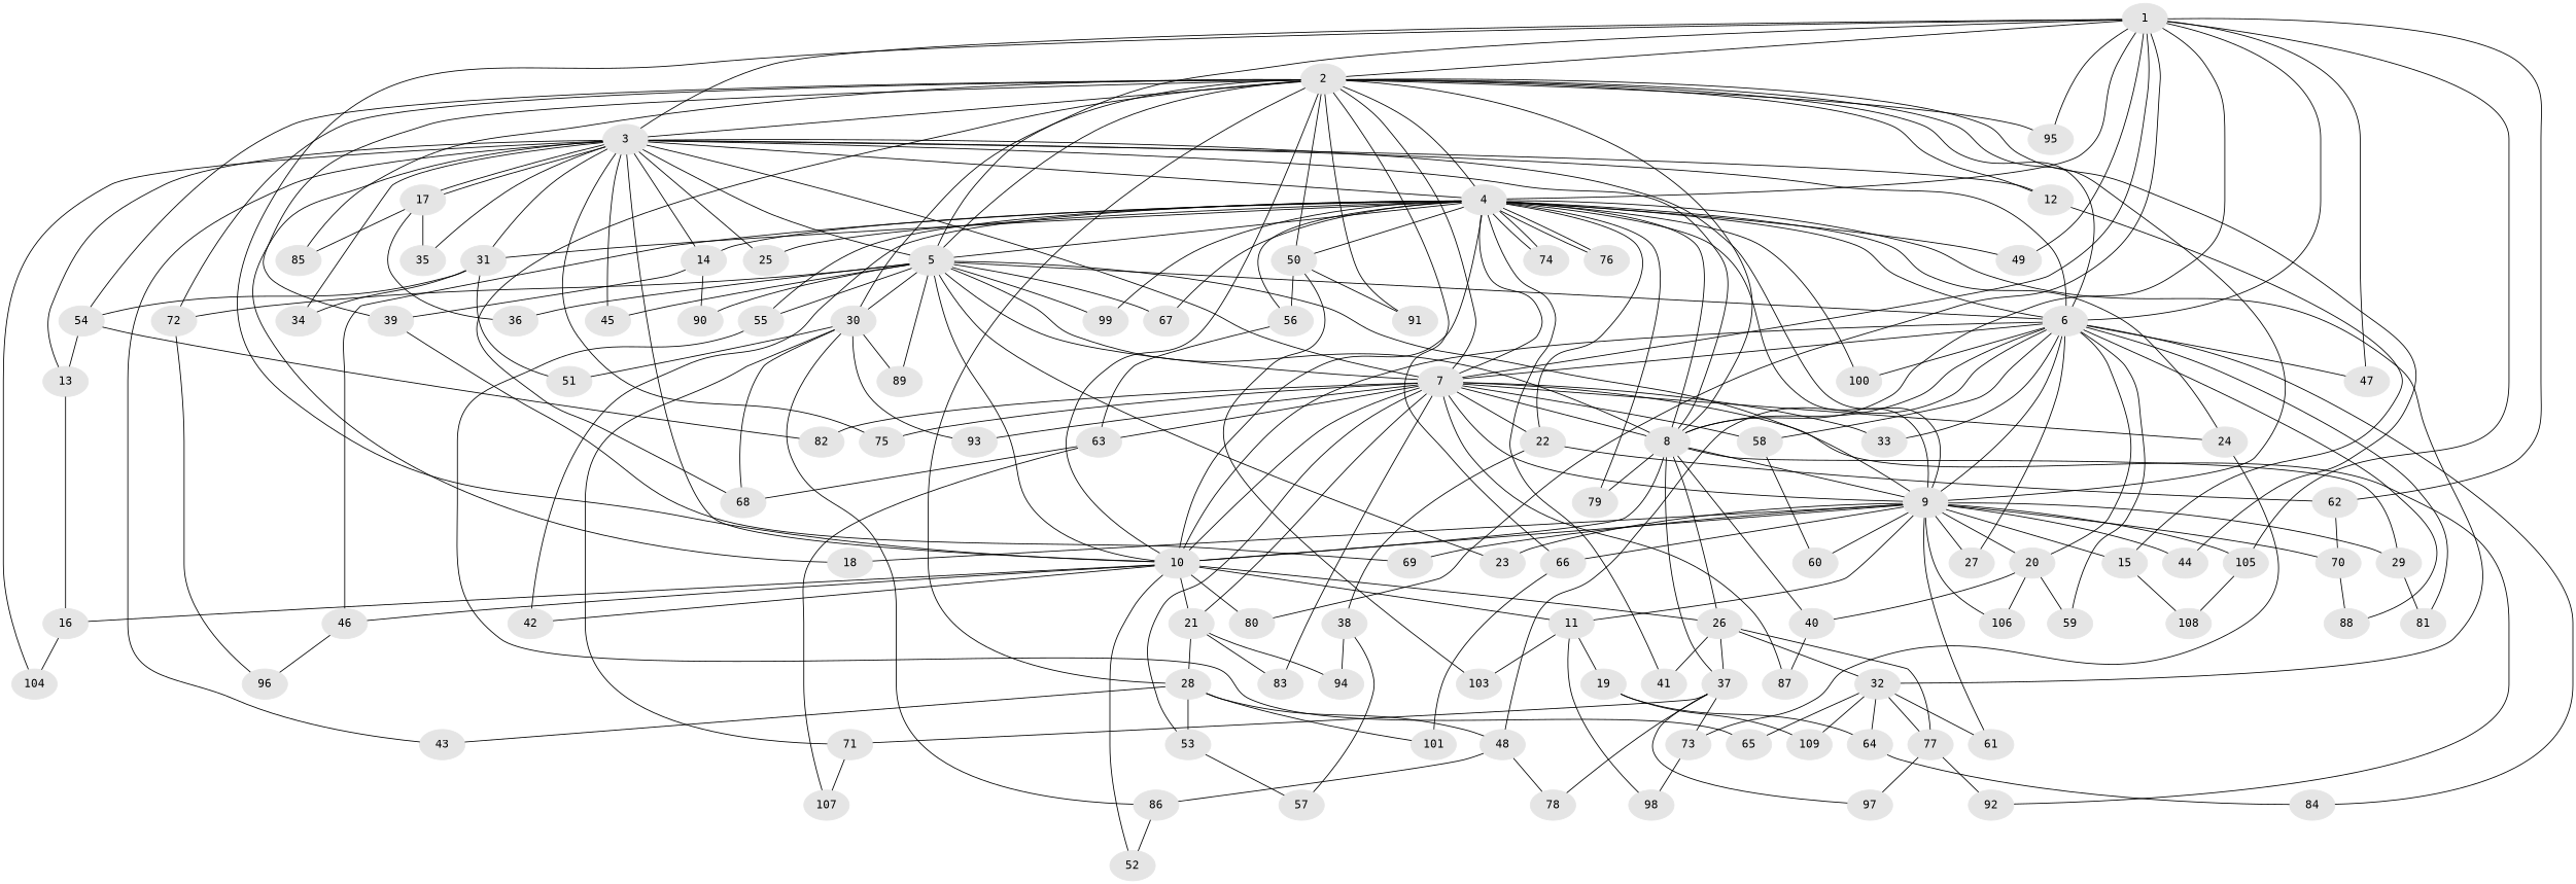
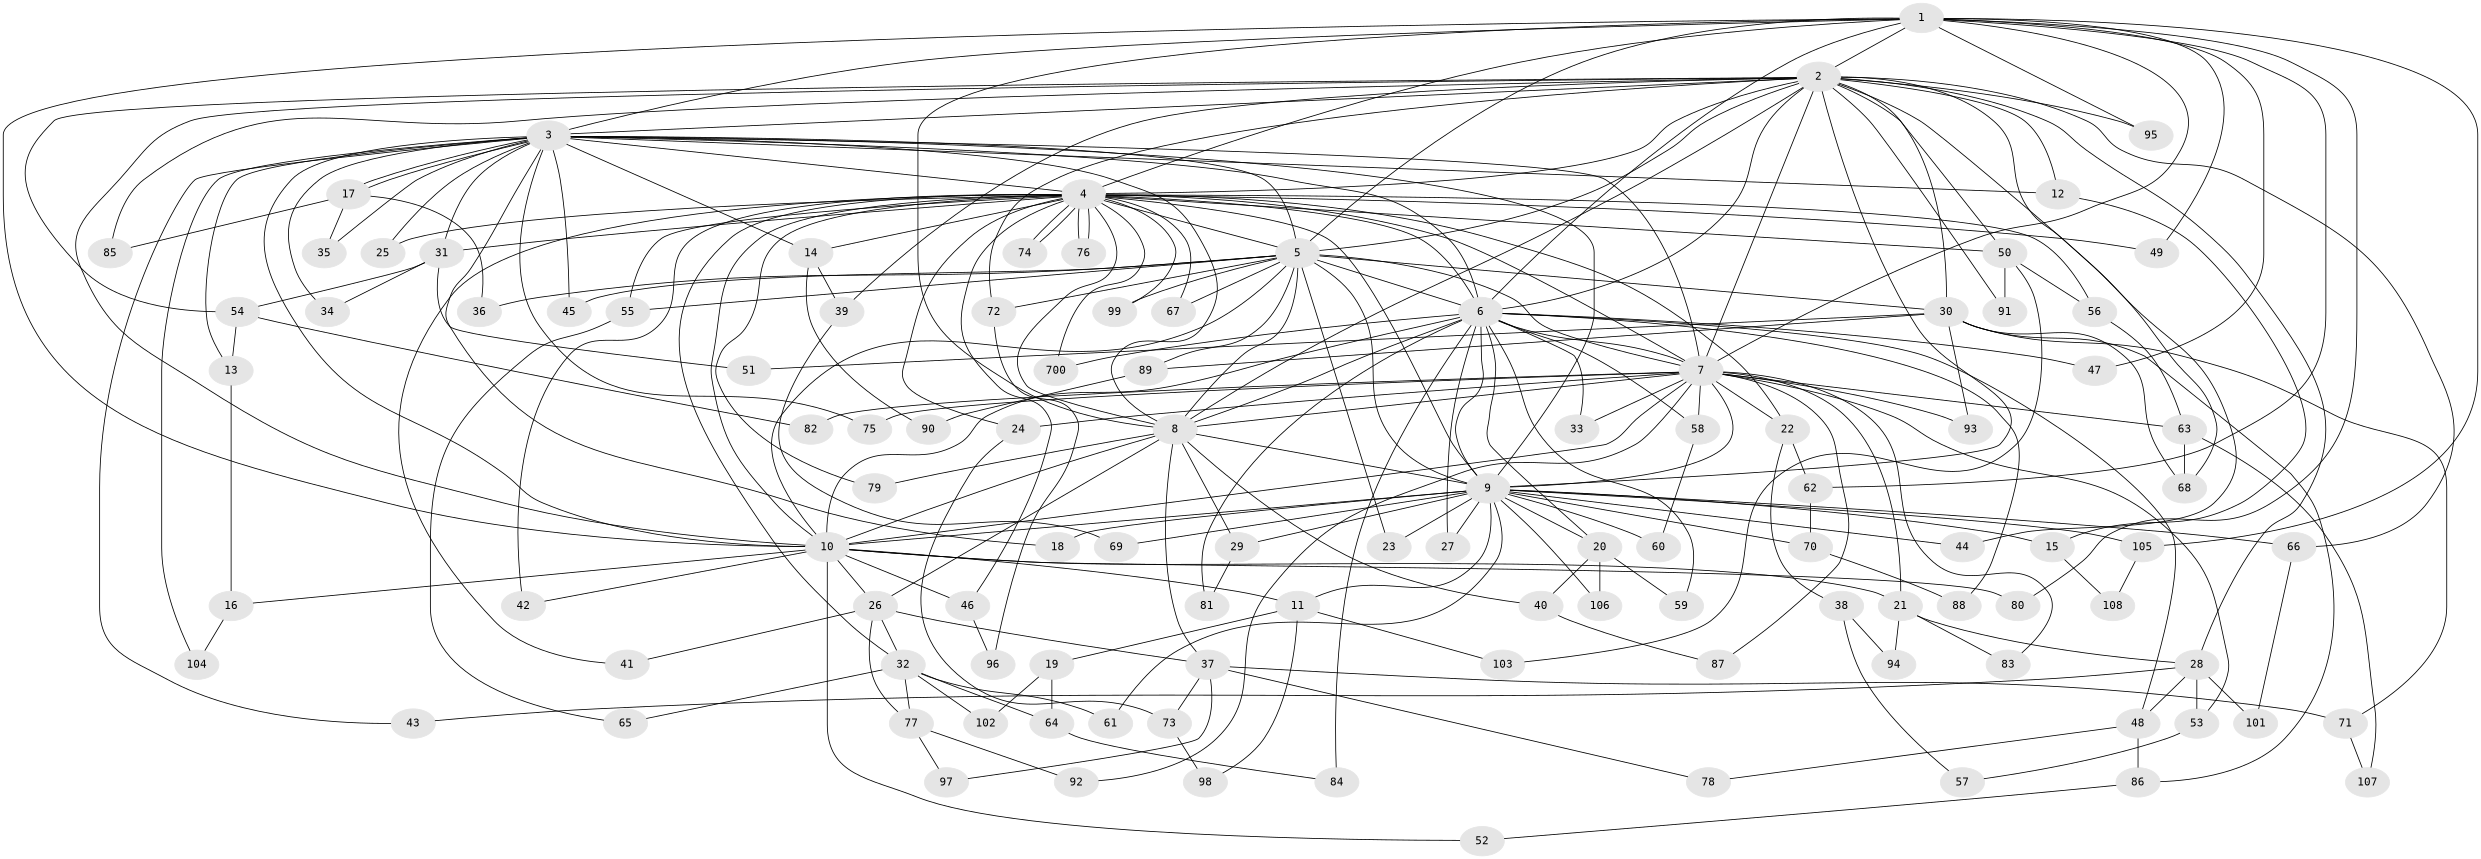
  graph {
    fontname="DejaVu Sans Mono"
    node [color=gray90 fontname="DejaVu Sans Mono" style=filled]
    edge [fontname="DejaVu Sans Mono"]
    1
    2
    3
    4
    5
    6
    7
    8
    10
    47
    49
    62
    80
    95
    105
    9
    12
    28
    30
    39
    44
    50
    54
    66
    68
    72
    85
    91
    13
    14
    17
    18
    25
    31
    34
    35
    43
    45
    75
    104
    22
    24
    32
    41
    42
    46
    55
    56
    67
    74
    76
    79
    99
-   100
+   100 [label=700]
    23
    36
    89
    90
    20
    27
    33
    48
    58
    59
    81
    84
    88
    21
    53
    63
    82
    83
    87
    92
    93
    26
    29
    37
    40
    11
    15
    60
    61
    69
    70
    106
    16
    52
    108
    101
    51
    71
    86
    103
    96
    38
    73
    64
-   102 [label=109]
+   102
    77
    65
    78
    94
    57
    107
    97
    19
    98
    1 -- 2
    1 -- 3
    1 -- 4
    1 -- 5
    1 -- 6
    1 -- 7
    1 -- 8
    1 -- 10
    1 -- 47
    1 -- 49
    1 -- 62
    1 -- 80
    1 -- 95
    1 -- 105
    2 -- 3
    2 -- 4
    2 -- 5
    2 -- 6
    2 -- 7
    2 -- 8
    2 -- 10
    2 -- 95
    2 -- 9
    2 -- 12
    2 -- 28
    2 -- 30
    2 -- 39
    2 -- 44
    2 -- 50
    2 -- 54
    2 -- 66
    2 -- 68
    2 -- 72
    2 -- 85
    2 -- 91
    3 -- 4
    3 -- 5
    3 -- 6
    3 -- 7
    3 -- 8
    3 -- 10
    3 -- 9
    3 -- 12
    3 -- 13
    3 -- 14
    3 -- 17
    3 -- 17
    3 -- 18
    3 -- 25
    3 -- 31
    3 -- 34
    3 -- 35
    3 -- 43
    3 -- 45
    3 -- 75
    3 -- 104
    4 -- 5
    4 -- 6
    4 -- 7
    4 -- 8
    4 -- 10
    4 -- 49
    4 -- 9
    4 -- 50
    4 -- 14
    4 -- 25
    4 -- 31
    4 -- 22
    4 -- 24
    4 -- 32
    4 -- 41
    4 -- 42
    4 -- 46
    4 -- 55
    4 -- 56
    4 -- 67
    4 -- 74
    4 -- 74
    4 -- 76
    4 -- 76
    4 -- 79
    4 -- 99
    4 -- 100
    5 -- 6
    5 -- 7
    5 -- 8
    5 -- 10
    5 -- 9
    5 -- 30
    5 -- 72
    5 -- 45
    5 -- 55
    5 -- 67
    5 -- 99
    5 -- 23
    5 -- 36
    5 -- 89
-   5 -- 90
+   89 -- 90
    6 -- 7
    6 -- 8
    6 -- 10
    6 -- 47
    6 -- 9
    6 -- 100
    6 -- 20
    6 -- 27
    6 -- 33
    6 -- 48
    6 -- 58
    6 -- 59
    6 -- 81
    6 -- 84
    6 -- 88
    7 -- 8
    7 -- 10
    7 -- 9
    7 -- 75
    7 -- 22
    7 -- 24
    7 -- 33
    7 -- 58
    7 -- 21
    7 -- 53
    7 -- 63
    7 -- 82
    7 -- 83
    7 -- 87
    7 -- 92
    7 -- 93
    8 -- 10
    8 -- 9
    8 -- 79
    8 -- 26
    8 -- 29
    8 -- 37
    8 -- 40
    10 -- 80
    10 -- 42
    10 -- 46
    10 -- 21
    10 -- 26
    10 -- 11
    10 -- 16
    10 -- 52
    62 -- 70
    105 -- 108
    9 -- 10
    9 -- 105
    9 -- 44
    9 -- 66
    9 -- 18
    9 -- 23
    9 -- 20
    9 -- 27
    9 -- 29
    9 -- 11
    9 -- 15
    9 -- 60
    9 -- 61
    9 -- 69
    9 -- 70
    9 -- 106
    12 -- 15
    28 -- 43
    28 -- 48
    28 -- 53
    28 -- 101
    30 -- 68
    30 -- 89
    30 -- 93
    30 -- 51
    30 -- 71
    30 -- 86
    39 -- 69
    50 -- 91
    50 -- 56
    50 -- 103
    54 -- 13
    54 -- 82
    66 -- 101
    72 -- 96
    13 -- 16
    14 -- 39
    14 -- 90
    17 -- 85
    17 -- 35
    17 -- 36
    31 -- 54
    31 -- 34
    31 -- 51
    22 -- 62
    22 -- 38
    24 -- 73
    32 -- 61
    32 -- 64
    32 -- 102
    32 -- 77
    32 -- 65
    46 -- 96
    55 -- 65
    56 -- 63
    20 -- 59
    20 -- 40
    20 -- 106
    48 -- 86
    48 -- 78
    58 -- 60
    21 -- 28
    21 -- 83
    21 -- 94
    53 -- 57
    63 -- 68
    63 -- 107
    26 -- 32
    26 -- 41
    26 -- 37
    26 -- 77
    29 -- 81
    37 -- 71
    37 -- 73
    37 -- 78
    37 -- 97
    40 -- 87
    11 -- 103
    11 -- 19
    11 -- 98
    15 -- 108
    70 -- 88
    16 -- 104
    71 -- 107
    86 -- 52
    38 -- 94
    38 -- 57
    73 -- 98
    64 -- 84
    77 -- 92
    77 -- 97
    19 -- 64
    19 -- 102
  }
